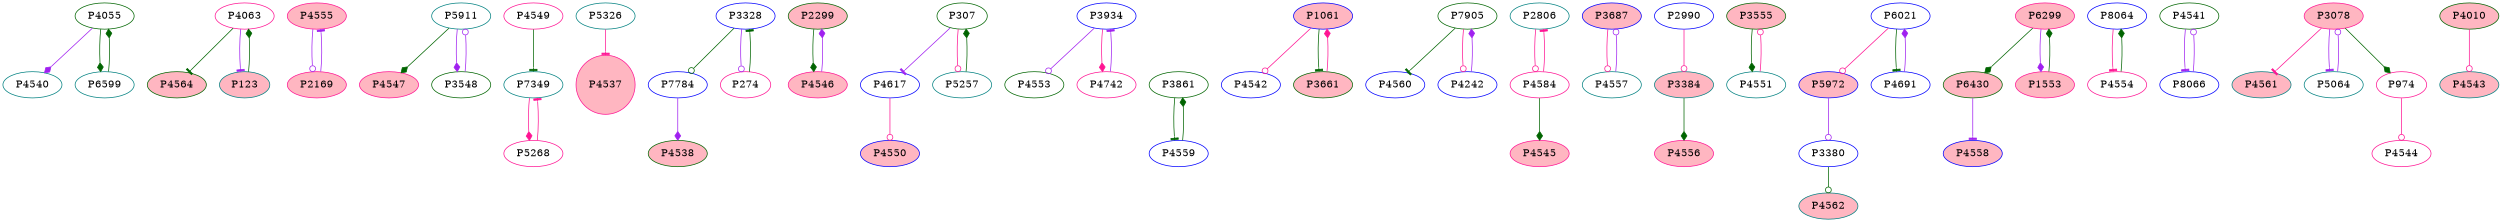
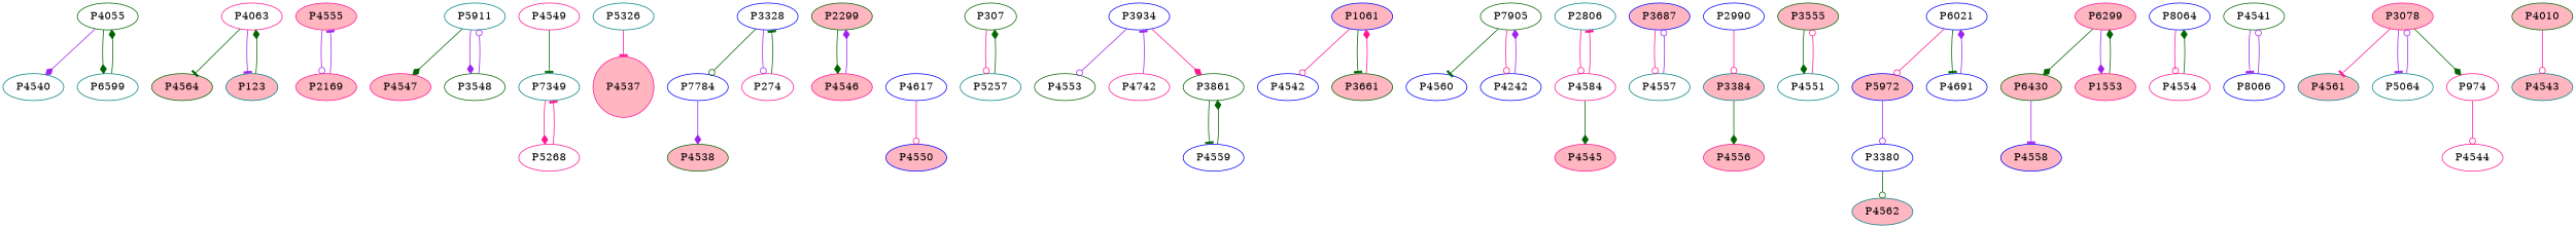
  digraph {
    node [color=deeppink fillcolor=white style=filled]
    edge [arrowhead=diamond color=darkgreen]
    P4055 [color=darkgreen]
    P4540 [color=teal]
    P6599 [color=teal]
    P4564 [color=darkgreen fillcolor=lightpink]
    P4063
    P123 [color=teal fillcolor=lightpink]
    P4555 [fillcolor=lightpink]
    P2169 [fillcolor=lightpink]
    P5911 [color=teal]
    P4547 [fillcolor=lightpink]
    P3548 [color=darkgreen]
    P7349 [color=teal]
    P5268
    P4549
    P4537 [fillcolor=lightpink shape=circle]
    P5326 [color=teal]
    P7784 [color=blue]
    P4538 [color=darkgreen fillcolor=lightpink]
    P2299 [color=darkgreen fillcolor=lightpink]
    P4546 [fillcolor=lightpink]
    P307 [color=darkgreen]
    P4617 [color=blue]
    P5257 [color=teal]
    P4550 [color=blue fillcolor=lightpink]
    P3934 [color=blue]
    P4553 [color=darkgreen]
    P4742
    P4559 [color=blue]
    P3861 [color=darkgreen]
    P1061 [color=blue fillcolor=lightpink]
    P4542 [color=blue]
    P3661 [color=darkgreen fillcolor=lightpink]
    P7905 [color=darkgreen]
    P4560 [color=blue]
    P4242 [color=blue]
    P2806 [color=teal]
    P4584
    P4545 [fillcolor=lightpink]
    P3687 [color=blue fillcolor=lightpink]
    P4557 [color=teal]
    P2990 [color=blue]
    P3384 [color=teal fillcolor=lightpink]
    P4556 [fillcolor=lightpink]
    P3555 [color=darkgreen fillcolor=lightpink]
    P4551 [color=teal]
    P6021 [color=blue]
    P5972 [color=blue fillcolor=lightpink]
    P4691 [color=blue]
    P3380 [color=blue]
    P4562 [color=teal fillcolor=lightpink]
    P6430 [color=darkgreen fillcolor=lightpink]
    P4558 [color=blue fillcolor=lightpink]
    P8064 [color=blue]
    P4554
    P4541 [color=darkgreen]
    P8066 [color=blue]
    P3328 [color=blue]
    P274
    P6299 [fillcolor=lightpink]
    P1553 [fillcolor=lightpink]
    P3078 [fillcolor=lightpink]
    P4561 [color=teal fillcolor=lightpink]
    P5064 [color=teal]
    P974
    P4544
    P4010 [color=darkgreen fillcolor=lightpink]
    P4543 [color=teal fillcolor=lightpink]
    P4055 -> P4540 [color=purple]
    P4055 -> P6599
    P6599 -> P4055
    P4063 -> P4564 [arrowhead=tee]
    P4063 -> P123 [arrowhead=tee color=purple]
    P123 -> P4063
    P4555 -> P2169 [arrowhead=odot color=purple]
    P2169 -> P4555 [arrowhead=tee color=purple]
    P5911 -> P4547
    P5911 -> P3548 [color=purple]
    P3548 -> P5911 [arrowhead=odot color=purple]
    P7349 -> P5268 [color=deeppink]
    P5268 -> P7349 [arrowhead=tee color=deeppink]
    P4549 -> P7349 [arrowhead=tee]
    P5326 -> P4537 [arrowhead=tee color=deeppink]
    P7784 -> P4538 [color=purple]
    P2299 -> P4546
    P4546 -> P2299 [color=purple]
-   P307 -> P4617 [arrowhead=tee color=purple]
    P307 -> P5257 [arrowhead=odot color=deeppink]
    P4617 -> P4550 [arrowhead=odot color=deeppink]
    P5257 -> P307
    P3934 -> P4553 [arrowhead=odot color=purple]
-   P3934 -> P4742 [color=deeppink]
+   P3934 -> P3861 [color=deeppink]
    P4742 -> P3934 [arrowhead=tee color=purple]
    P4559 -> P3861
    P3861 -> P4559 [arrowhead=tee]
    P1061 -> P4542 [arrowhead=odot color=deeppink]
    P1061 -> P3661 [arrowhead=tee]
    P3661 -> P1061 [color=deeppink]
    P7905 -> P4560 [arrowhead=tee]
    P7905 -> P4242 [arrowhead=odot color=deeppink]
    P4242 -> P7905 [color=purple]
    P2806 -> P4584 [arrowhead=odot color=deeppink]
    P4584 -> P2806 [arrowhead=tee color=deeppink]
    P4584 -> P4545
    P3687 -> P4557 [arrowhead=odot color=deeppink]
    P4557 -> P3687 [arrowhead=odot color=purple]
    P2990 -> P3384 [arrowhead=odot color=deeppink]
    P3384 -> P4556
    P3555 -> P4551
    P4551 -> P3555 [arrowhead=odot color=deeppink]
    P6021 -> P5972 [arrowhead=odot color=deeppink]
    P6021 -> P4691 [arrowhead=tee]
    P5972 -> P3380 [arrowhead=odot color=purple]
    P4691 -> P6021 [color=purple]
    P3380 -> P4562 [arrowhead=odot]
    P6430 -> P4558 [arrowhead=tee color=purple]
-   P8064 -> P4554 [arrowhead=tee color=deeppink]
+   P8064 -> P4554 [arrowhead=odot color=deeppink]
    P4554 -> P8064
    P4541 -> P8066 [arrowhead=tee color=purple]
    P8066 -> P4541 [arrowhead=odot color=purple]
    P3328 -> P7784 [arrowhead=odot]
    P3328 -> P274 [arrowhead=odot color=purple]
    P274 -> P3328 [arrowhead=tee]
    P6299 -> P6430
    P6299 -> P1553 [color=purple]
    P1553 -> P6299
    P3078 -> P4561 [arrowhead=tee color=deeppink]
    P3078 -> P5064 [arrowhead=tee color=purple]
    P3078 -> P974
    P5064 -> P3078 [arrowhead=odot color=purple]
    P974 -> P4544 [arrowhead=odot color=deeppink]
    P4010 -> P4543 [arrowhead=odot color=deeppink]
  }
